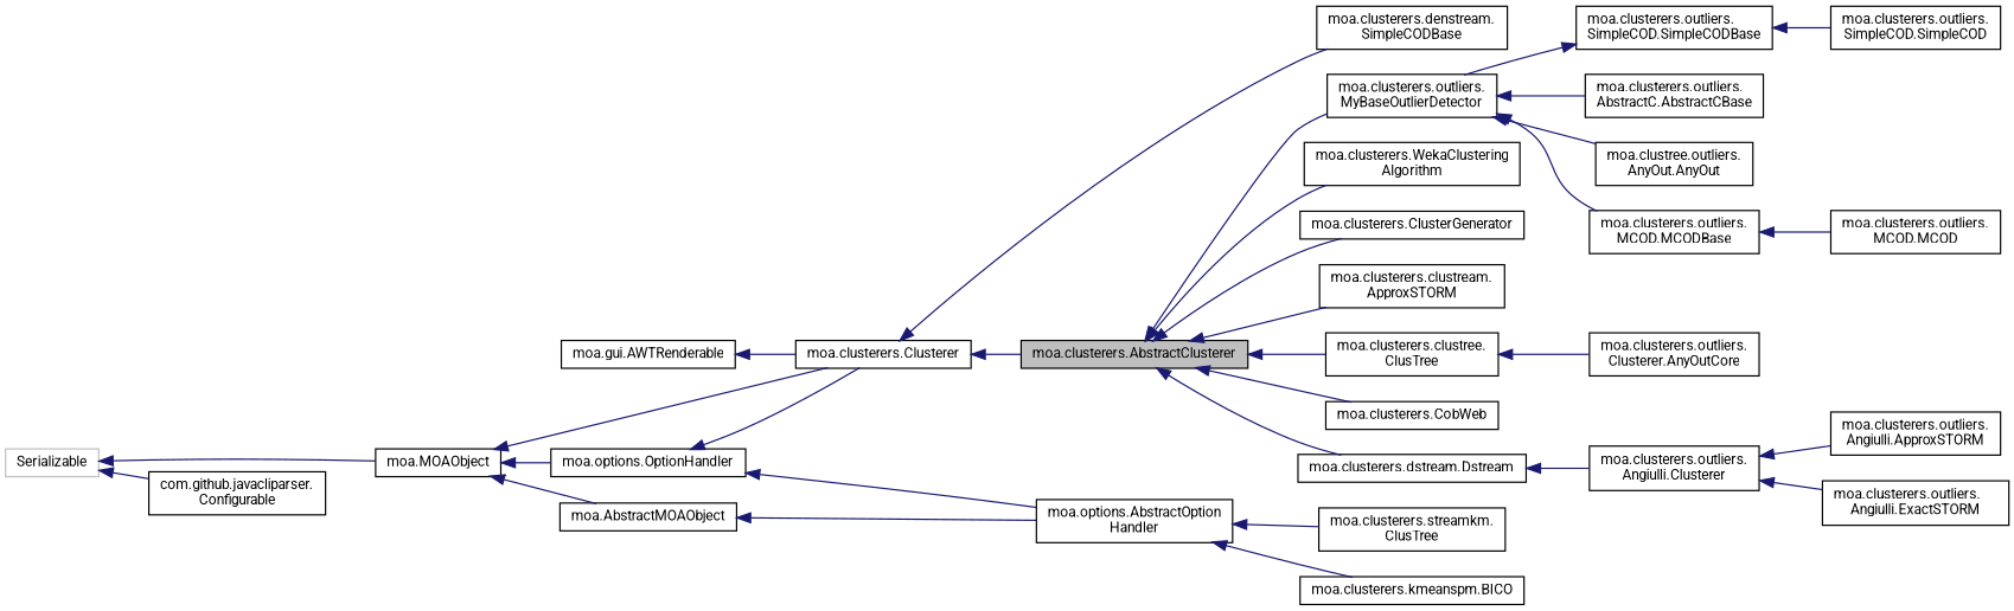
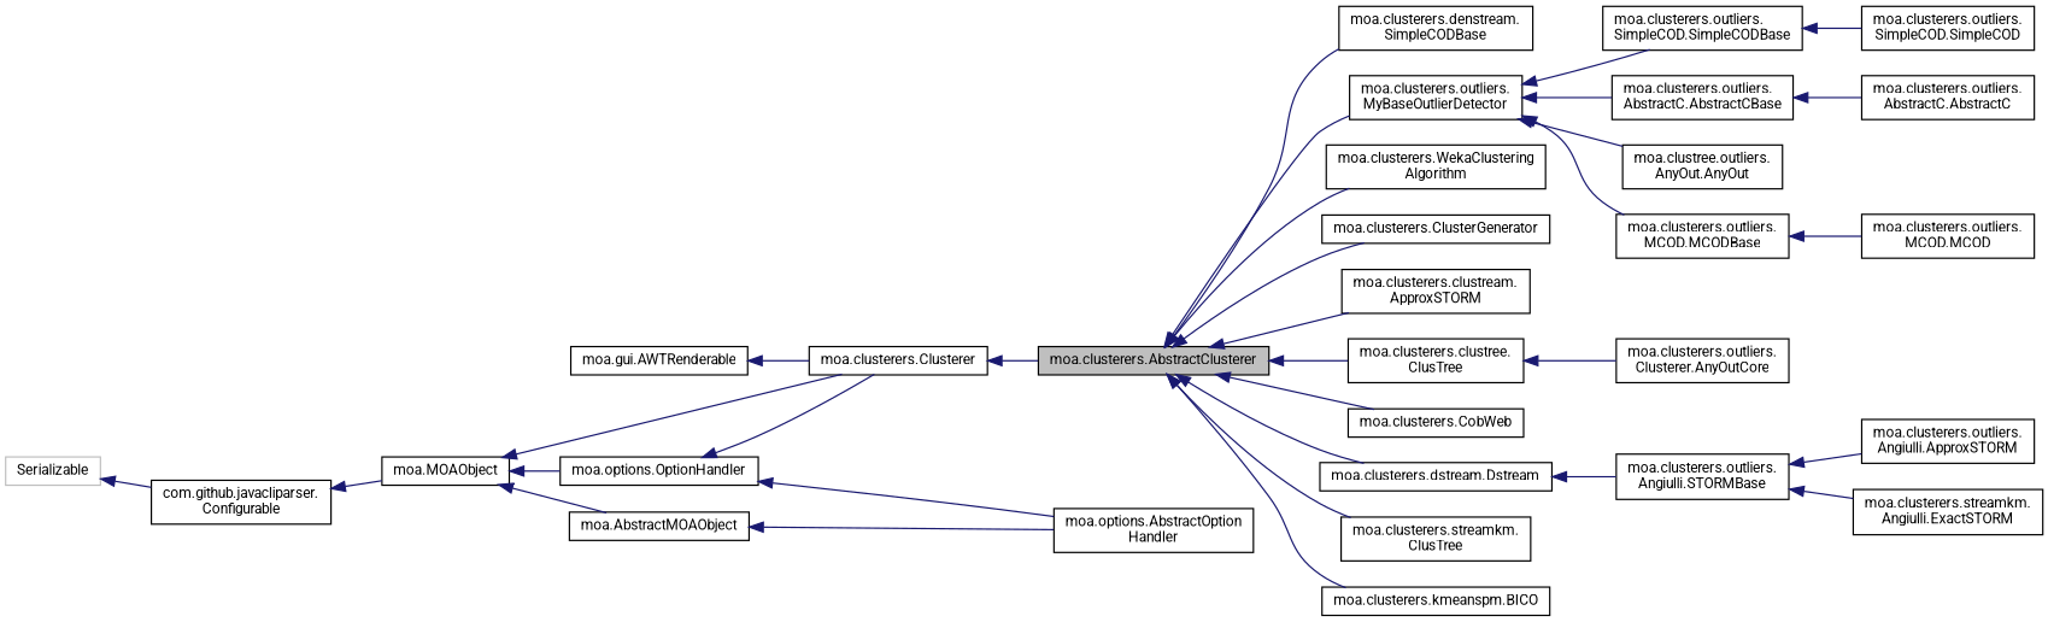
  digraph {
    fontname=Roboto
    rankdir=LR
    node [color=black fillcolor=white fontname=Roboto fontsize=10 shape=record style=filled]
    edge [color=midnightblue dir=back fontname=Roboto fontsize=10 labelfontname=Helvetica labelfontsize=10 style=solid]
    n1 [fillcolor=grey75 fontcolor=black height=0.2 label="moa.clusterers.AbstractClusterer" width=0.4]
    n2 [height=0.2 label="moa.clusterers.ClusterGenerator" width=0.4]
    n3 [height=0.2 label="moa.clusterers.clustream.\lApproxSTORM" width=0.4]
    n4 [height=0.2 label="moa.clusterers.clustree.\lClusTree" width=0.4]
    n5 [height=0.2 label="moa.clusterers.CobWeb" width=0.4]
    n6 [height=0.2 label="moa.clusterers.denstream.\lSimpleCODBase" width=0.4]
    n7 [height=0.2 label="moa.clusterers.dstream.Dstream" width=0.4]
    n8 [height=0.2 label="moa.clusterers.kmeanspm.BICO" width=0.4]
    n9 [height=0.2 label="moa.clusterers.outliers.\lMyBaseOutlierDetector" width=0.4]
    n10 [height=0.2 label="moa.clusterers.streamkm.\lClusTree" width=0.4]
    n11 [height=0.2 label="moa.clusterers.WekaClustering\lAlgorithm" width=0.4]
    n12 [height=0.2 label="moa.clusterers.outliers.\lClusterer.AnyOutCore" width=0.4]
-   n13 [height=0.2 label="moa.clusterers.outliers.\lAngiulli.Clusterer" width=0.4]
+   n13 [height=0.2 label="moa.clusterers.outliers.\lAngiulli.STORMBase" width=0.4]
    n14 [height=0.2 label="moa.clusterers.outliers.\lAbstractC.AbstractCBase" width=0.4]
    n15 [height=0.2 label="moa.clustree.outliers.\lAnyOut.AnyOut" width=0.4]
    n16 [height=0.2 label="moa.clusterers.outliers.\lMCOD.MCODBase" width=0.4]
    n17 [height=0.2 label="moa.clusterers.outliers.\lSimpleCOD.SimpleCODBase" width=0.4]
    n18 [height=0.2 label="moa.options.AbstractOption\lHandler" width=0.4]
    n19 [height=0.2 label="moa.AbstractMOAObject" width=0.4]
    n20 [height=0.2 label="moa.MOAObject" width=0.4]
    n21 [height=0.2 label="moa.options.OptionHandler" width=0.4]
    n22 [height=0.2 label="moa.clusterers.Clusterer" width=0.4]
    n23 [color=grey75 height=0.2 label=Serializable width=0.4]
    n24 [height=0.2 label="com.github.javacliparser.\lConfigurable" width=0.4]
    n25 [height=0.2 label="moa.gui.AWTRenderable" width=0.4]
+   n26 [height=0.2 label="moa.clusterers.outliers.\lAbstractC.AbstractC" width=0.4]
    n27 [height=0.2 label="moa.clusterers.outliers.\lAngiulli.ApproxSTORM" width=0.4]
-   n28 [height=0.2 label="moa.clusterers.outliers.\lAngiulli.ExactSTORM" width=0.4]
+   n28 [height=0.2 label="moa.clusterers.streamkm.\lAngiulli.ExactSTORM" width=0.4]
    n29 [height=0.2 label="moa.clusterers.outliers.\lMCOD.MCOD" width=0.4]
    n30 [height=0.2 label="moa.clusterers.outliers.\lSimpleCOD.SimpleCOD" width=0.4]
    n1 -> n2
    n1 -> n3
    n1 -> n4
    n1 -> n5
-   n22 -> n6
+   n1 -> n6
    n1 -> n7
-   n18 -> n8
+   n1 -> n8
    n1 -> n9
-   n18 -> n10
+   n1 -> n10
    n1 -> n11
    n4 -> n12
    n7 -> n13
    n9 -> n14
    n9 -> n15
    n9 -> n16
-   n17 -> n9
+   n9 -> n17
    n13 -> n27
    n13 -> n28
+   n14 -> n26
    n16 -> n29
    n17 -> n30
    n19 -> n18
    n20 -> n19
    n20 -> n21
    n20 -> n22
    n21 -> n18
    n21 -> n22
    n22 -> n1
-   n23 -> n20
+   n24 -> n20
    n23 -> n24
    n25 -> n22
  }
